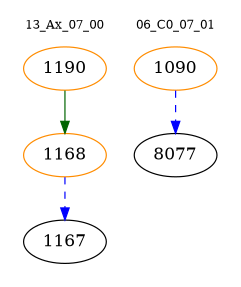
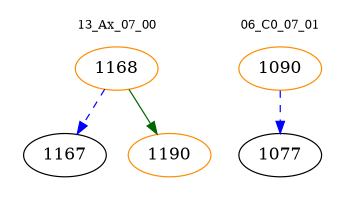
  digraph {
    node [color=darkorange]
    edge [color=blue style=dashed]
    n1 [label=1168]
    n2 [color=black label=1167]
    n3 [label=1190]
    n4 [label=1090]
-   n5 [color=black label=8077]
+   n5 [color=black label=1077]
    subgraph cluster_1 {
      color=white
      fontsize=10
      label="13_Ax_07_00"
      n1
      n2
      n3
    }
    subgraph cluster_2 {
      color=white
      fontsize=10
      label="06_C0_07_01"
      n4
      n5
    }
    n1 -> n2
-   n3 -> n1 [color=darkgreen style=solid]
+   n1 -> n3 [color=darkgreen style=solid]
    n4 -> n5
  }
